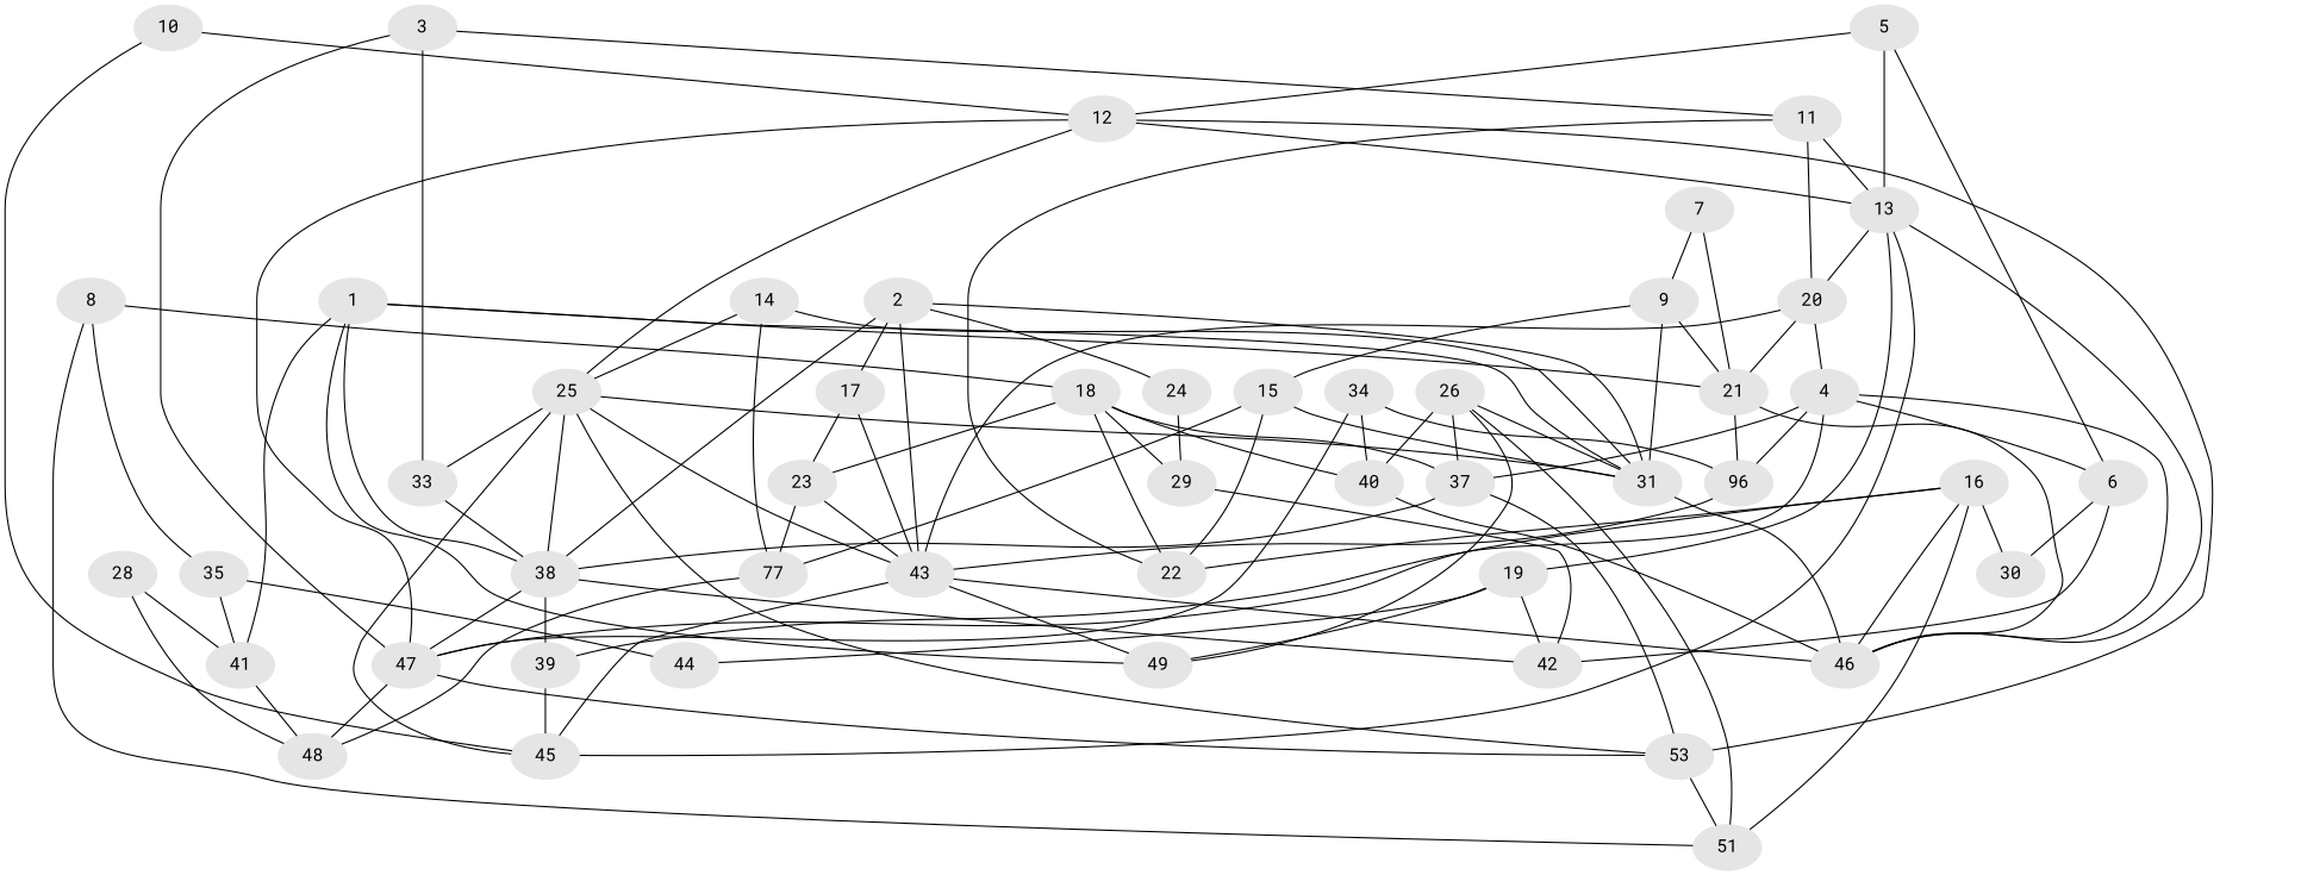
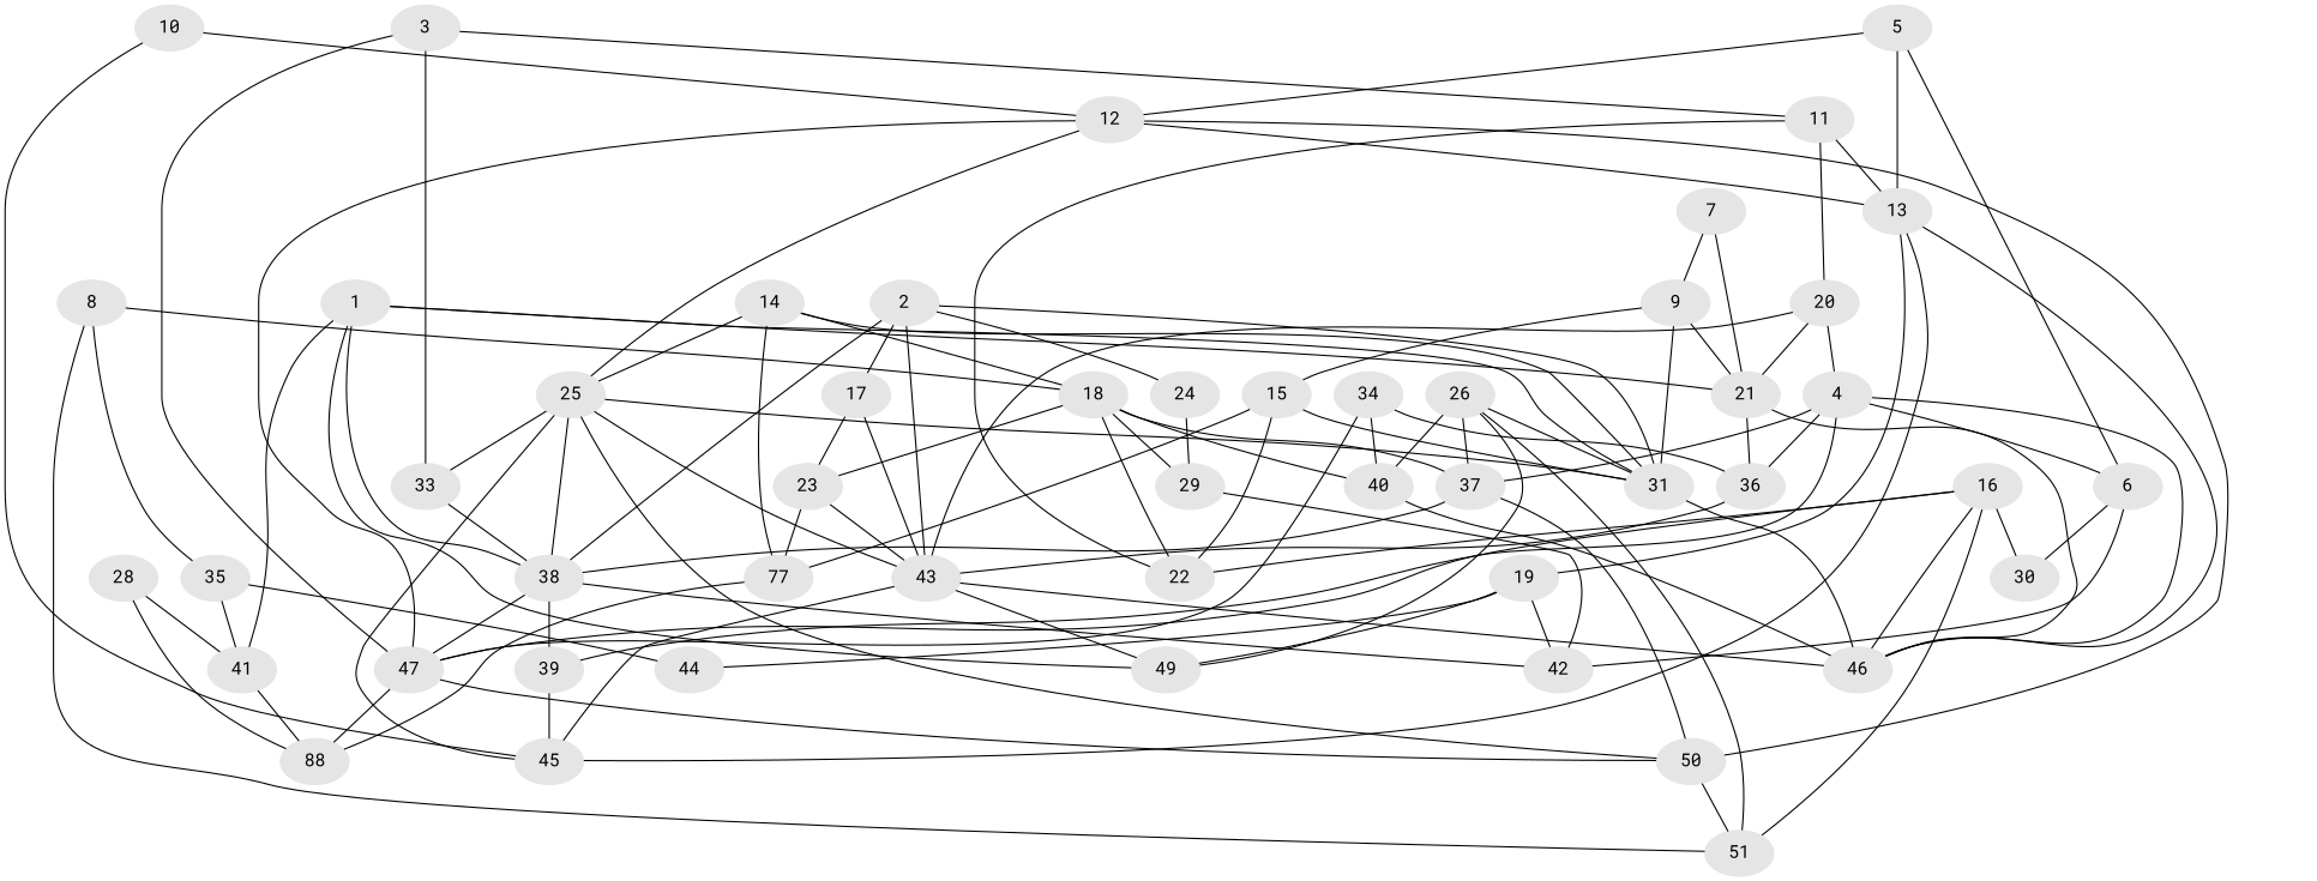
  graph {
    fontname="Roboto Mono"
    node [color=gray90 fontname="Roboto Mono" style=filled]
    edge [fontname="Roboto Mono" weight=1.0]
    1
    21
    31
    38
    41
    49
-   36 [label=96]
+   36
    46
    47
    39
    42
-   48
+   48 [label=88]
    2
    17
    24
    43
    23
    29
    45
    3
    11
    33
    13
    20
    22
-   50 [label=53]
+   50
    4
    6
    37
    30
    5
    12
    25
    19
    7
    9
    15
    8
    18
    35
    51
    40
    44
    n44 [label=77]
    10
    14
    16
    26
    28
    34
    1 -- 21
    1 -- 31
    1 -- 38
    1 -- 41
    1 -- 49
    21 -- 36
    21 -- 46
    31 -- 46
    38 -- 47
    38 -- 39
    38 -- 42
    41 -- 48
    36 -- 43
    47 -- 48
    47 -- 50
    39 -- 45 [weight=2.0]
    2 -- 31
    2 -- 38
    2 -- 17
    2 -- 24
    2 -- 43
    17 -- 43
    17 -- 23
    24 -- 29
    43 -- 49
    43 -- 46
    43 -- 45
    23 -- 43
    23 -- n44
    29 -- 42
    3 -- 47
    3 -- 11
    3 -- 33
    11 -- 13
    11 -- 20
    11 -- 22
    33 -- 38
    13 -- 46
    13 -- 45
-   13 -- 20
    13 -- 19
    20 -- 21
    20 -- 43
    20 -- 4 [weight=2.0]
    50 -- 51
    4 -- 36
    4 -- 46
    4 -- 39
    4 -- 6
    4 -- 37
    6 -- 42
    6 -- 30
    37 -- 38
    37 -- 50 [weight=2.0]
    5 -- 13
    5 -- 6
    5 -- 12
    12 -- 47
    12 -- 13
    12 -- 50
    12 -- 25
    25 -- 31
    25 -- 38
    25 -- 43
    25 -- 45 [weight=2.0]
    25 -- 33
    25 -- 50
    19 -- 49
    19 -- 42
    19 -- 44
    7 -- 21
    7 -- 9
    9 -- 21
    9 -- 31
    9 -- 15
    15 -- 31
    15 -- 22
    15 -- n44
    8 -- 18
    8 -- 35
    8 -- 51
    18 -- 23
    18 -- 29
    18 -- 22
    18 -- 37 [weight=2.0]
    18 -- 40
    35 -- 41
    35 -- 44
    40 -- 46
    n44 -- 48
    10 -- 45
    10 -- 12
    14 -- 31
    14 -- 25
+   14 -- 18
    14 -- n44
    16 -- 46
    16 -- 47
    16 -- 22
    16 -- 30
    16 -- 51
    26 -- 31 [weight=2.0]
    26 -- 49
    26 -- 37
    26 -- 51
    26 -- 40
    28 -- 41
    28 -- 48
    34 -- 36
    34 -- 47
    34 -- 40
  }
